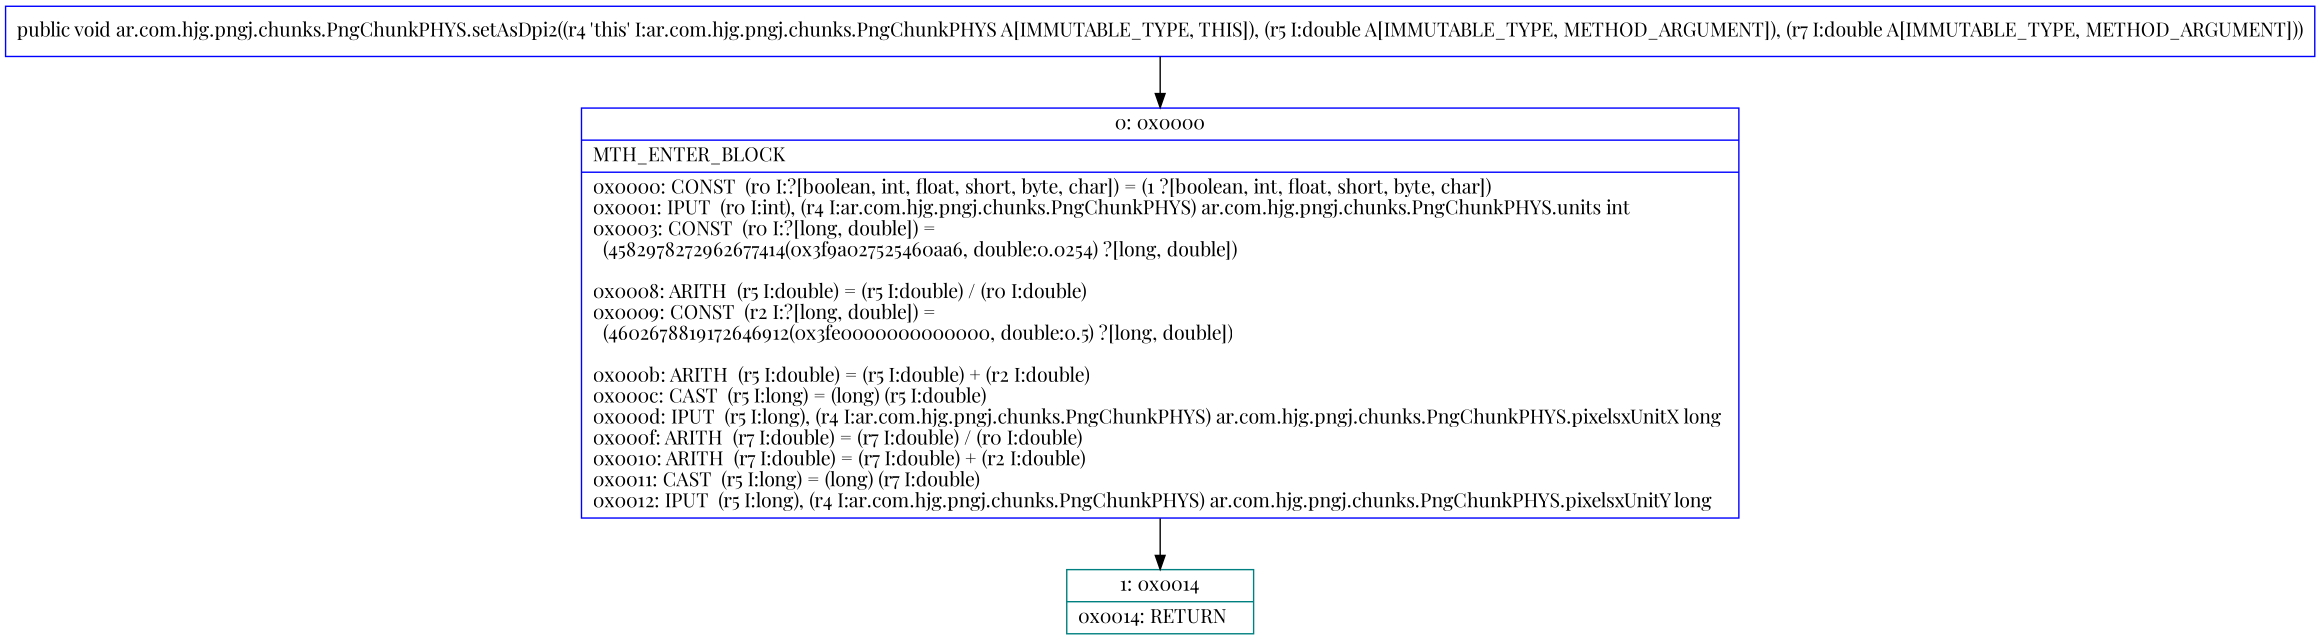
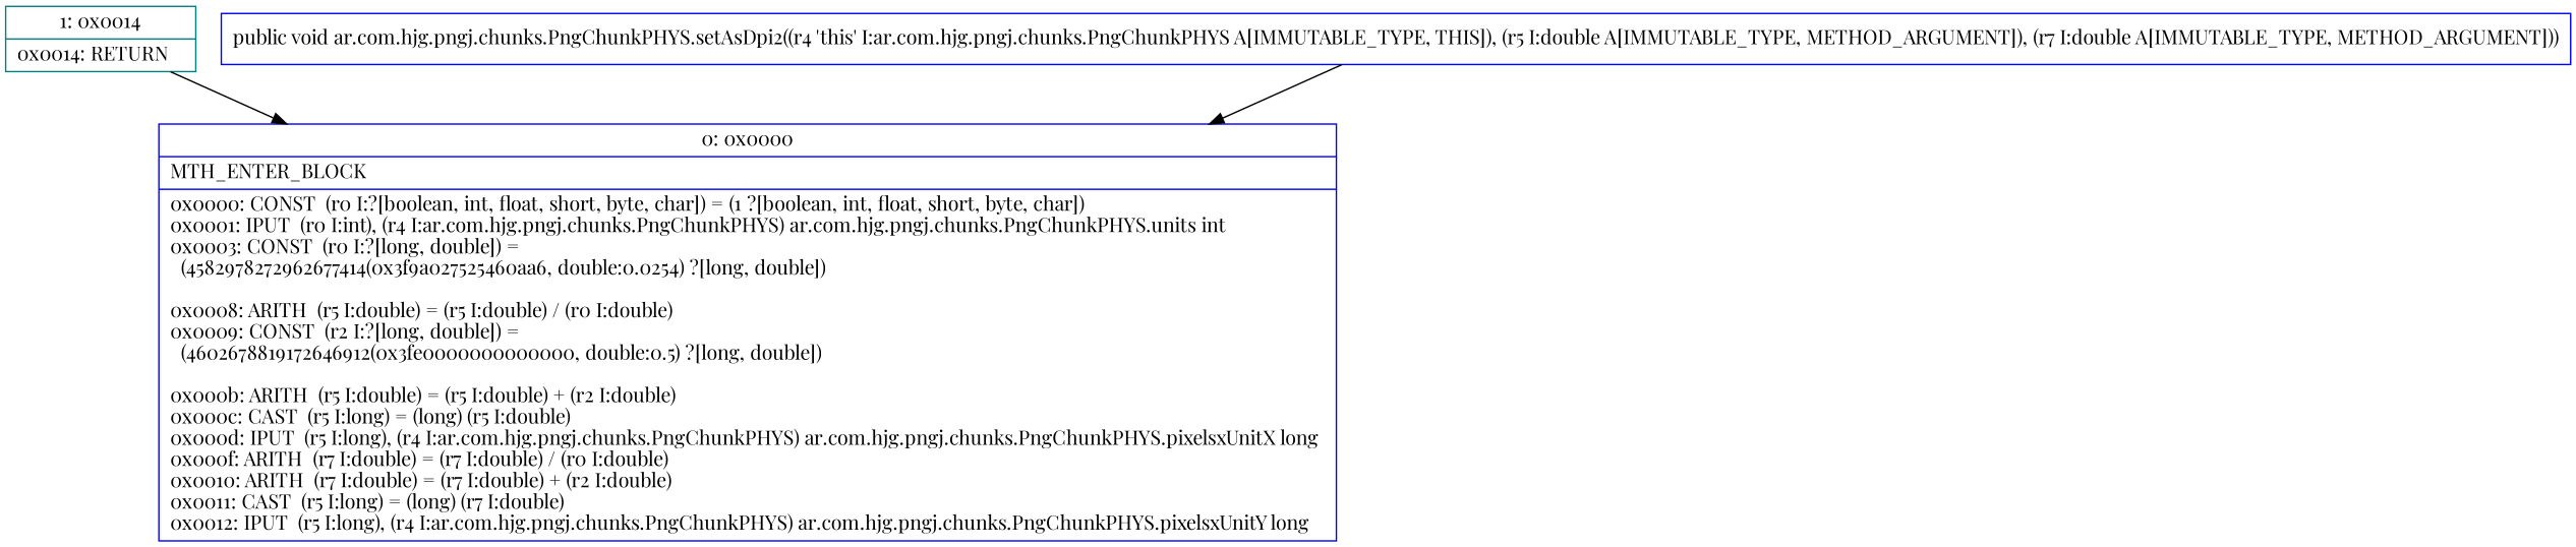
  digraph {
    fontname="Playfair Display"
    node [shape=record color=blue fontname="Playfair Display"]
    edge [color=black arrowhead=normal fontname="Playfair Display"]
    n1 [label="{0\:\ 0x0000|MTH_ENTER_BLOCK\l|0x0000: CONST  (r0 I:?[boolean, int, float, short, byte, char]) = (1 ?[boolean, int, float, short, byte, char]) \l0x0001: IPUT  (r0 I:int), (r4 I:ar.com.hjg.pngj.chunks.PngChunkPHYS) ar.com.hjg.pngj.chunks.PngChunkPHYS.units int \l0x0003: CONST  (r0 I:?[long, double]) = \l  (4582978272962677414(0x3f9a027525460aa6, double:0.0254) ?[long, double])\l \l0x0008: ARITH  (r5 I:double) = (r5 I:double) \/ (r0 I:double) \l0x0009: CONST  (r2 I:?[long, double]) = \l  (4602678819172646912(0x3fe0000000000000, double:0.5) ?[long, double])\l \l0x000b: ARITH  (r5 I:double) = (r5 I:double) + (r2 I:double) \l0x000c: CAST  (r5 I:long) = (long) (r5 I:double) \l0x000d: IPUT  (r5 I:long), (r4 I:ar.com.hjg.pngj.chunks.PngChunkPHYS) ar.com.hjg.pngj.chunks.PngChunkPHYS.pixelsxUnitX long \l0x000f: ARITH  (r7 I:double) = (r7 I:double) \/ (r0 I:double) \l0x0010: ARITH  (r7 I:double) = (r7 I:double) + (r2 I:double) \l0x0011: CAST  (r5 I:long) = (long) (r7 I:double) \l0x0012: IPUT  (r5 I:long), (r4 I:ar.com.hjg.pngj.chunks.PngChunkPHYS) ar.com.hjg.pngj.chunks.PngChunkPHYS.pixelsxUnitY long \l}"]
    n2 [label="{1\:\ 0x0014|0x0014: RETURN   \l}" color=teal]
    n3 [label="{public void ar.com.hjg.pngj.chunks.PngChunkPHYS.setAsDpi2((r4 'this' I:ar.com.hjg.pngj.chunks.PngChunkPHYS A[IMMUTABLE_TYPE, THIS]), (r5 I:double A[IMMUTABLE_TYPE, METHOD_ARGUMENT]), (r7 I:double A[IMMUTABLE_TYPE, METHOD_ARGUMENT])) }"]
-   n1 -> n2
+   n2 -> n1
    n3 -> n1
  }
